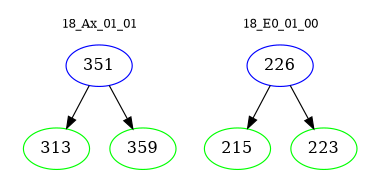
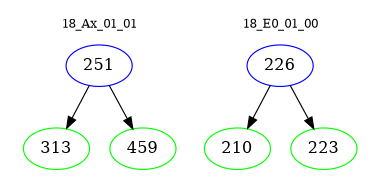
  digraph {
    node [color=green]
    edge [color=black]
-   n1 [color=blue label=351]
+   n1 [color=blue label=251]
    n2 [label=313]
-   n3 [label=359]
+   n3 [label=459]
    n4 [color=blue label=226]
-   n5 [label=215]
+   n5 [label=210]
    n6 [label=223]
    subgraph cluster_1 {
      color=white
      fontsize=10
      label="18_Ax_01_01"
      n1
      n2
      n3
    }
    subgraph cluster_2 {
      color=white
      fontsize=10
      label="18_E0_01_00"
      n4
      n5
      n6
    }
    n1 -> n2
    n1 -> n3
    n4 -> n5
    n4 -> n6
  }
